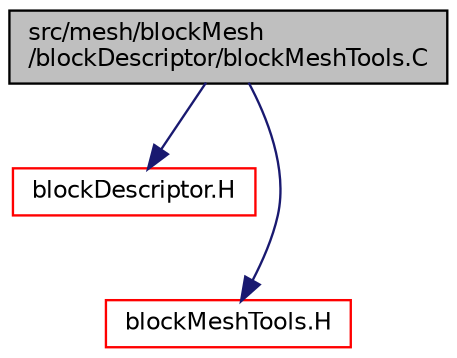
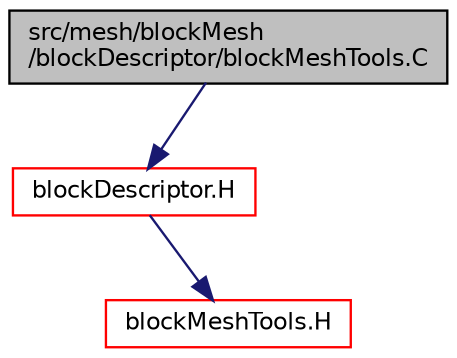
  digraph {
    node [color=red fontname=Helvetica fontsize=10 shape=record]
    edge [color=midnightblue fontname=Helvetica fontsize=10 labelfontname=Helvetica labelfontsize=10 style=solid]
    n1 [color=black fillcolor=grey75 fontcolor=black height=0.2 label="src/mesh/blockMesh\l/blockDescriptor/blockMeshTools.C" style=filled width=0.4]
    n2 [height=0.2 label="blockDescriptor.H" width=0.4]
    n3 [height=0.2 label="blockMeshTools.H" width=0.4]
    n1 -> n2
-   n1 -> n3
+   n2 -> n3
  }
